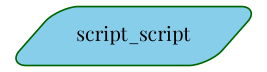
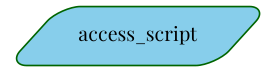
  digraph {
    fontname="Playfair Display"
-   access_script [fillcolor=skyblue fontname="Playfair Display" fontsize=12 shape=parallelogram style="rounded, filled,filled" color=darkgreen label=script_script]
+   access_script [fillcolor=skyblue fontname="Playfair Display" fontsize=12 shape=parallelogram style="rounded, filled,filled" color=darkgreen]
  }
